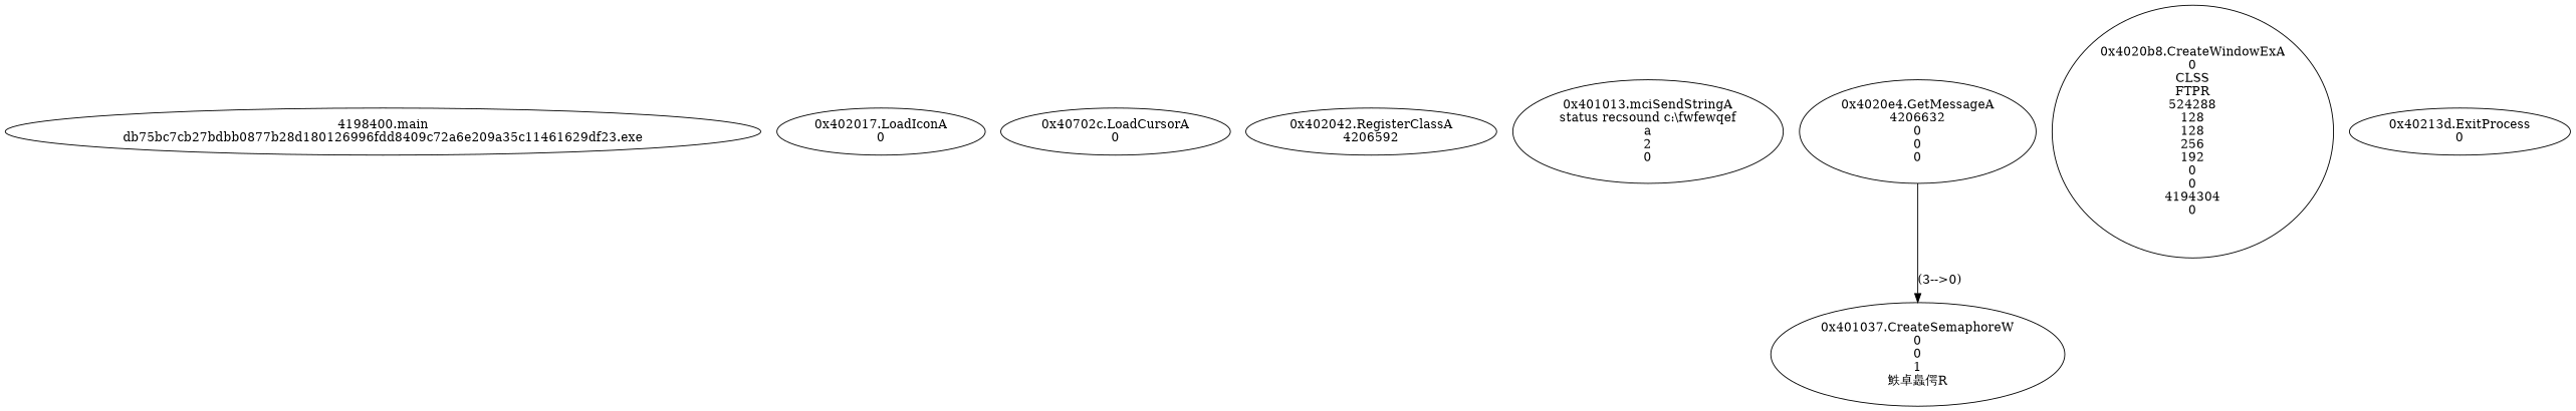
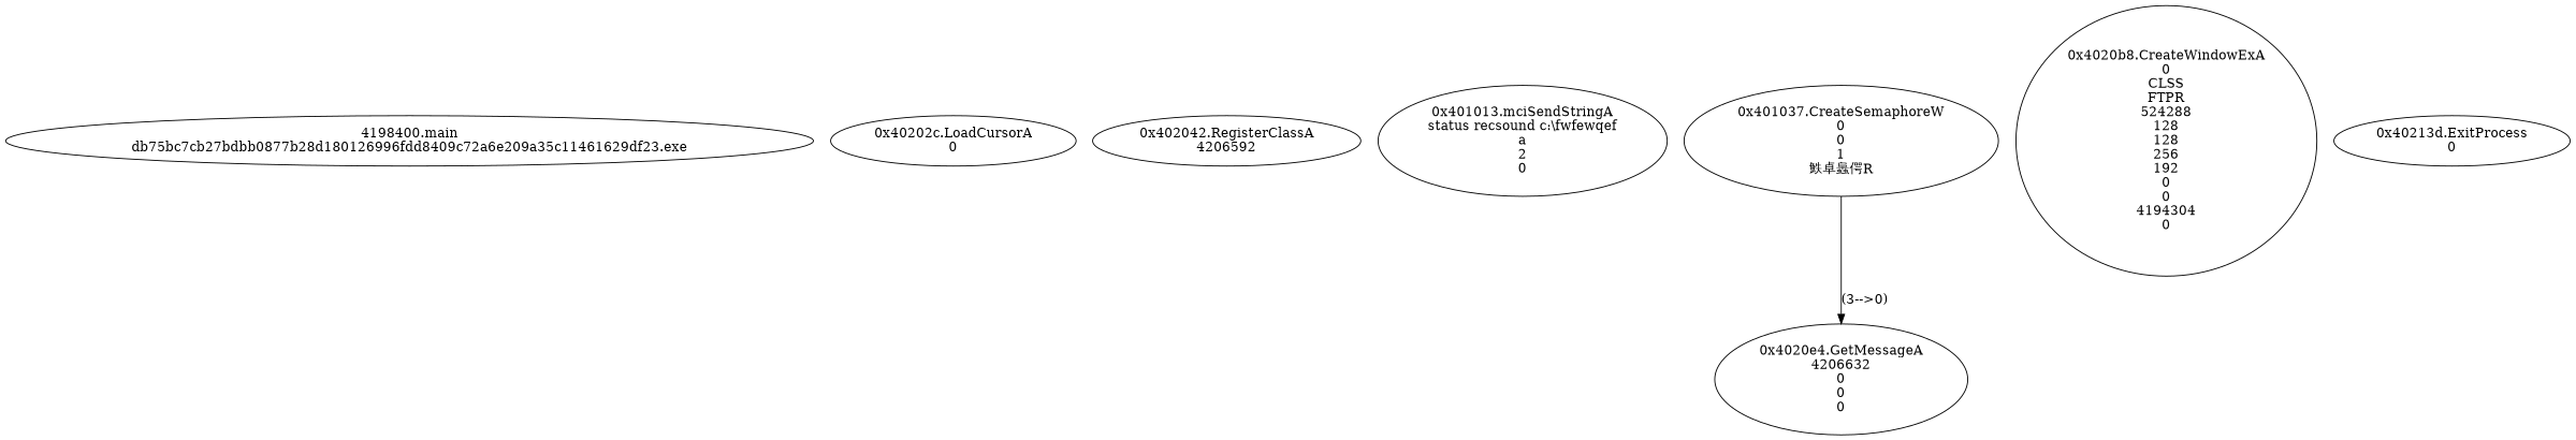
  digraph {
    n1 [label="4198400.main\ndb75bc7cb27bdbb0877b28d180126996fdd8409c72a6e209a35c11461629df23.exe"]
-   n2 [label="0x402017.LoadIconA\n0\n"]
-   n3 [label="0x40702c.LoadCursorA\n0\n"]
+   n3 [label="0x40202c.LoadCursorA\n0\n"]
    n4 [label="0x402042.RegisterClassA\n4206592"]
    n5 [label="0x401013.mciSendStringA\nstatus recsound c:\\fwfew\qef\na\n2\n0"]
    n6 [label="0x401037.CreateSemaphoreW\n0\n0\n1\n䱃卓䘀偔R"]
    n7 [label="0x4020e4.GetMessageA\n4206632\n0\n0\n0"]
    n8 [label="0x4020b8.CreateWindowExA\n0\nCLSS\nFTPR\n524288\n128\n128\n256\n192\n0\n0\n4194304\n0"]
    n9 [label="0x40213d.ExitProcess\n0"]
-   n7 -> n6 [label="(3-->0)"]
+   n6 -> n7 [label="(3-->0)"]
  }
